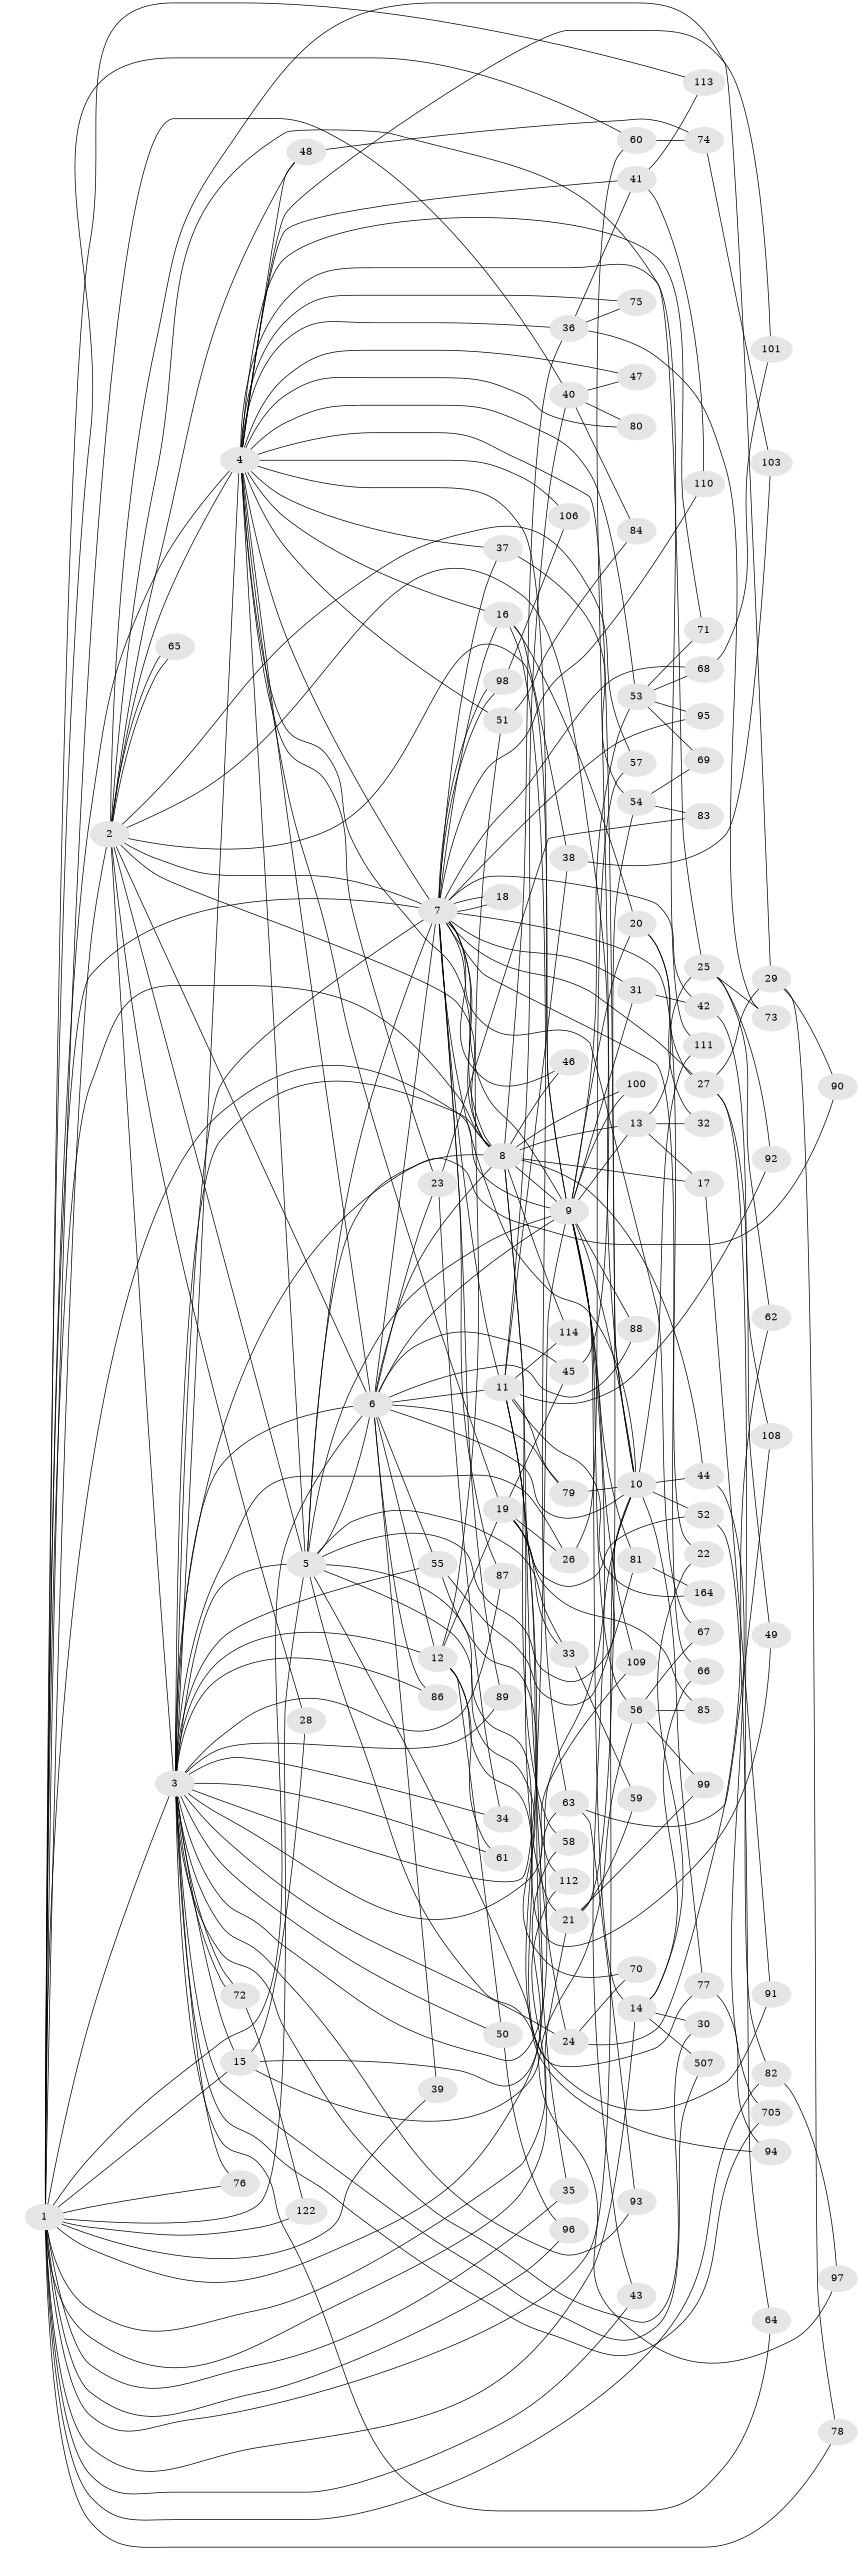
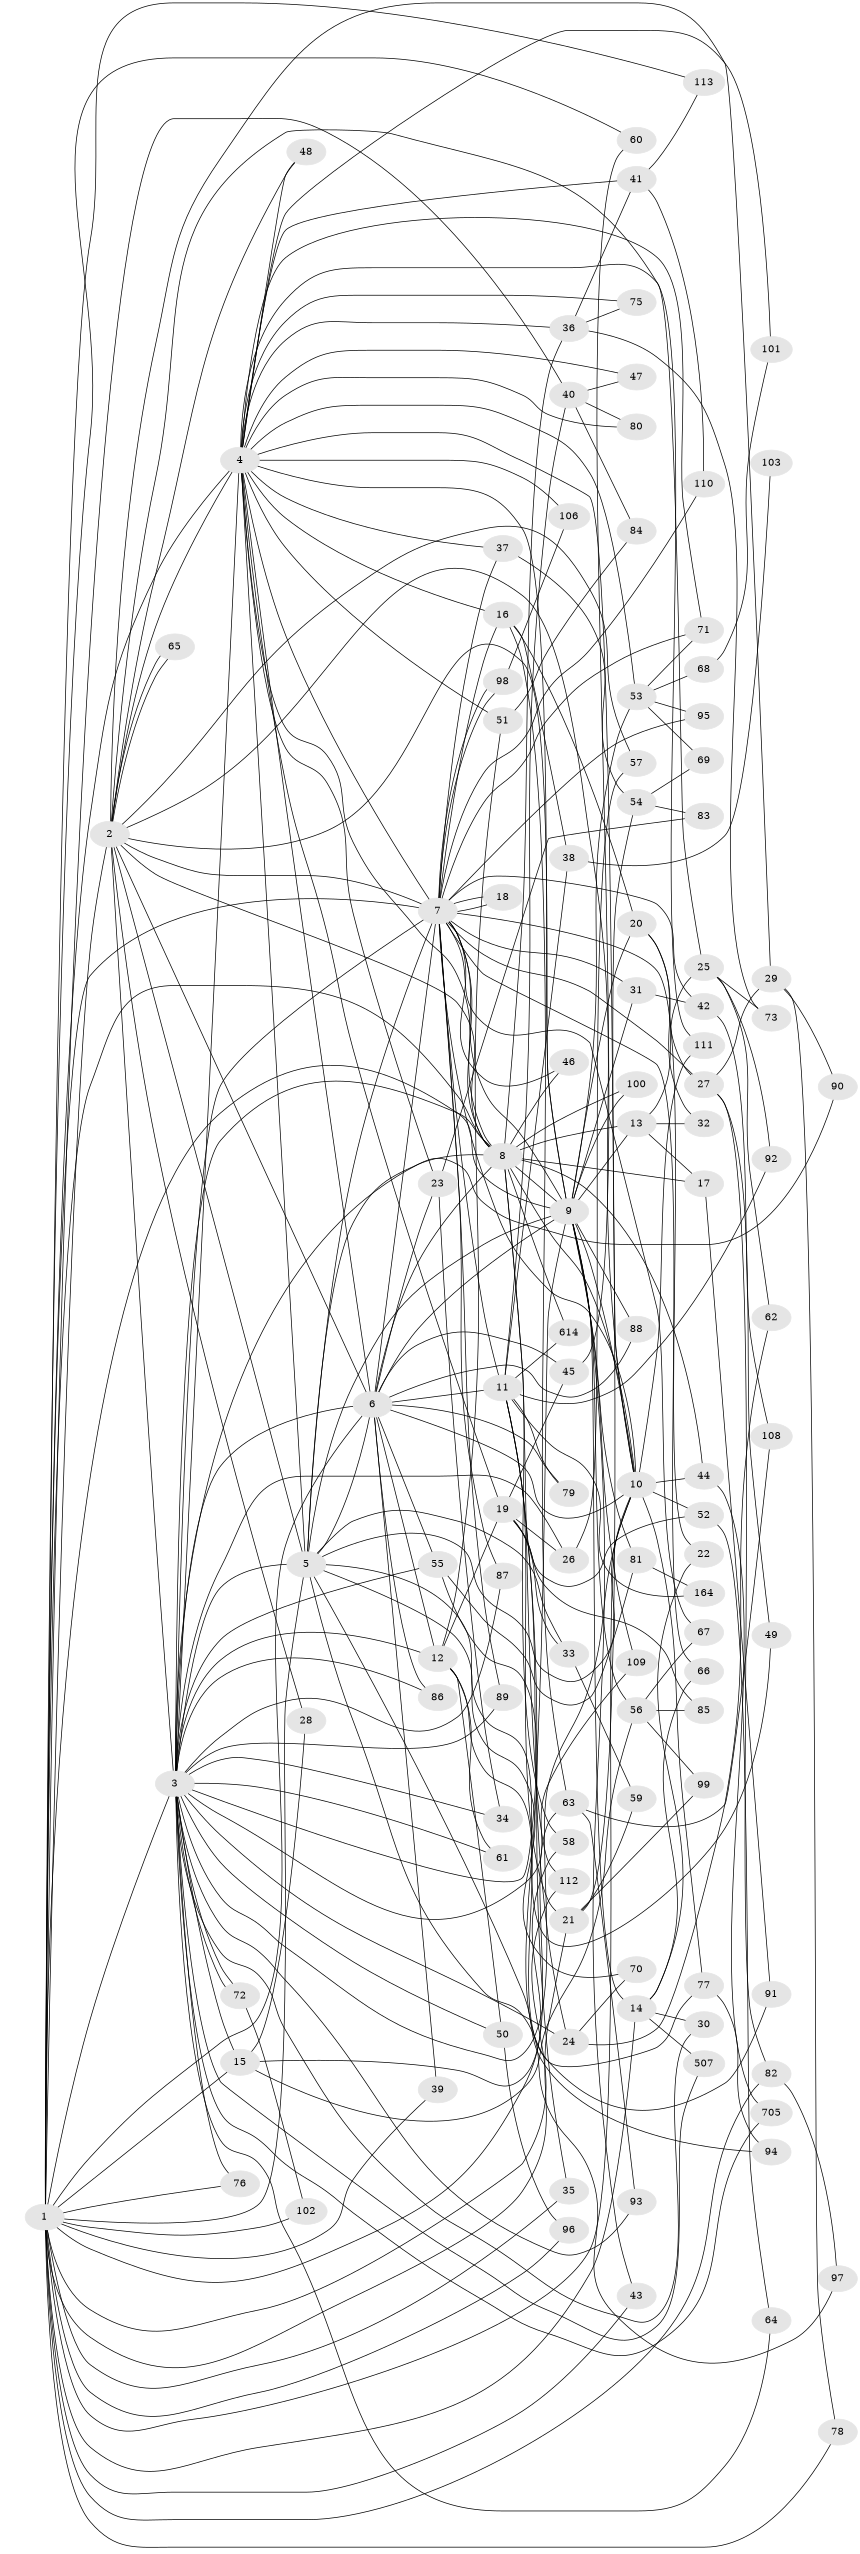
  graph {
    rankdir=LR
    node [color=gray90 style=filled]
    1
    2
    3
    4
    5
    6
    7
    8
    9
    10
    14
    15
    21
    35
    39
    40
    43
    58
    60
    76
    78
    82
    96
-   102 [label=122]
+   102
    112
    113
    28
    29
    48
    57
    65
    111
    12
    24
    26
    30
    34
    50
    55
    61
    64
    72
    86
    87
    89
    90
    93
    n48 [label=705]
    n49 [label=507]
    109
    16
    19
    23
    25
    36
    37
    41
    47
    51
    53
    71
    75
    80
    101
    106
    33
    49
    70
    94
    97
    11
    45
    79
    88
    18
    22
    27
    31
    42
    46
    66
    67
    68
    95
    98
    110
    13
    17
    44
    100
-   114
+   114 [label=614]
    20
    56
    81
    52
    77
    63
    54
    59
    99
    84
-   74
    62
    91
    38
    85
    83
    92
    73
    69
    n111 [label=164]
    108
    32
    103
    1 -- 2
    1 -- 3
    1 -- 4
    1 -- 5
    1 -- 6
    1 -- 7
    1 -- 8
    1 -- 9
    1 -- 10
    1 -- 14
    1 -- 15
    1 -- 21
    1 -- 35
    1 -- 39
    1 -- 40
    1 -- 43
    1 -- 58
    1 -- 60
    1 -- 76
    1 -- 78
    1 -- 82
    1 -- 96
    1 -- 102
    1 -- 112
    1 -- 113
    2 -- 3
    2 -- 4
    2 -- 5
    2 -- 6
    2 -- 7
    2 -- 8
    2 -- 9
    2 -- 10
    2 -- 28
    2 -- 29
    2 -- 48
    2 -- 57
    2 -- 65
    2 -- 65
    2 -- 111
    3 -- 4
    3 -- 5
    3 -- 6
    3 -- 7
    3 -- 8
    3 -- 9
    3 -- 10
    3 -- 15
    3 -- 76
    3 -- 12
    3 -- 24
    3 -- 26
    3 -- 30
    3 -- 34
    3 -- 50
    3 -- 55
    3 -- 61
    3 -- 64
    3 -- 72
    3 -- 72
    3 -- 86
    3 -- 87
    3 -- 89
    3 -- 90
    3 -- 93
    3 -- n48
    3 -- n49
    3 -- 109
    4 -- 5
    4 -- 6
    4 -- 7
    4 -- 8
    4 -- 9
    4 -- 10
    4 -- 48
    4 -- 16
    4 -- 19
    4 -- 23
    4 -- 25
    4 -- 36
    4 -- 37
    4 -- 41
    4 -- 47
    4 -- 51
    4 -- 53
    4 -- 71
    4 -- 75
    4 -- 80
    4 -- 101
    4 -- 106
    5 -- 6
    5 -- 7
    5 -- 8
    5 -- 9
    5 -- 10
    5 -- 33
    5 -- 49
    5 -- 70
    5 -- 94
    5 -- 97
    6 -- 7
    6 -- 8
    6 -- 9
    6 -- 10
    6 -- 39
    6 -- 12
    6 -- 55
    6 -- 86
    6 -- 23
    6 -- 11
    6 -- 45
    6 -- 79
    6 -- 88
    7 -- 8
    7 -- 9
    7 -- 10
    7 -- 87
    7 -- 89
    7 -- 16
    7 -- 37
    7 -- 11
    7 -- 18
    7 -- 18
    7 -- 22
    7 -- 27
    7 -- 31
    7 -- 42
    7 -- 46
    7 -- 66
    7 -- 67
-   7 -- 68
+   7 -- 71
    7 -- 95
    7 -- 98
    7 -- 98
    7 -- 110
    8 -- 9
-   79 -- 10
+   8 -- 10
    8 -- 58
    8 -- 112
    8 -- 36
    8 -- 46
    8 -- 13
    8 -- 17
    8 -- 44
    8 -- 100
    8 -- 114
    9 -- 10
    9 -- 14
    9 -- 43
    9 -- 109
    9 -- 53
    9 -- 88
    9 -- 31
    9 -- 13
    9 -- 100
    9 -- 20
    9 -- 56
    9 -- 81
    10 -- 111
    10 -- 44
    10 -- 52
    10 -- 77
    14 -- 30
    14 -- n49
    14 -- 22
    14 -- 66
    15 -- 28
    15 -- 56
    15 -- 63
    21 -- 54
    21 -- 59
    21 -- 99
    40 -- 47
    40 -- 80
    40 -- 84
-   60 -- 74
    82 -- 97
    29 -- 78
    29 -- 90
-   48 -- 74
    12 -- 50
    12 -- 61
    12 -- 19
    12 -- 51
    12 -- 77
    24 -- 70
    24 -- 62
    26 -- 57
    50 -- 96
    55 -- 81
    55 -- 91
    72 -- 102
    16 -- 20
    16 -- 63
    16 -- 38
    19 -- 26
    19 -- 33
    19 -- 45
    19 -- 52
    19 -- 85
    23 -- 34
    23 -- 83
    25 -- 62
    25 -- 92
    25 -- 73
    36 -- 41
    36 -- 75
    36 -- 73
    37 -- 54
    41 -- 113
    41 -- 110
    51 -- 84
    53 -- 71
    53 -- 68
    53 -- 95
    53 -- 69
    33 -- 59
    11 -- 21
    11 -- 35
    11 -- 40
    11 -- 24
    11 -- 79
    11 -- 114
    11 -- 38
    11 -- 92
    11 -- n111
    45 -- 60
    27 -- 82
    27 -- 29
    27 -- 49
    31 -- 42
    42 -- 108
    68 -- 101
    98 -- 106
    13 -- 25
    13 -- 17
    13 -- 32
    17 -- 91
    44 -- n48
    20 -- 27
    20 -- 32
    56 -- 67
    56 -- 99
    56 -- 85
    81 -- n111
    52 -- 64
    77 -- 94
    63 -- 93
    63 -- 108
    54 -- 83
    54 -- 69
-   74 -- 103
    38 -- 103
  }
